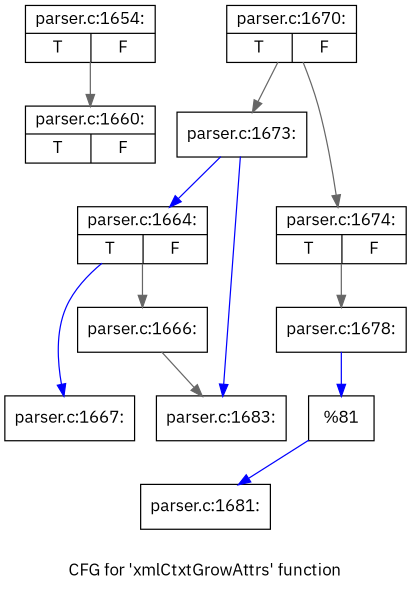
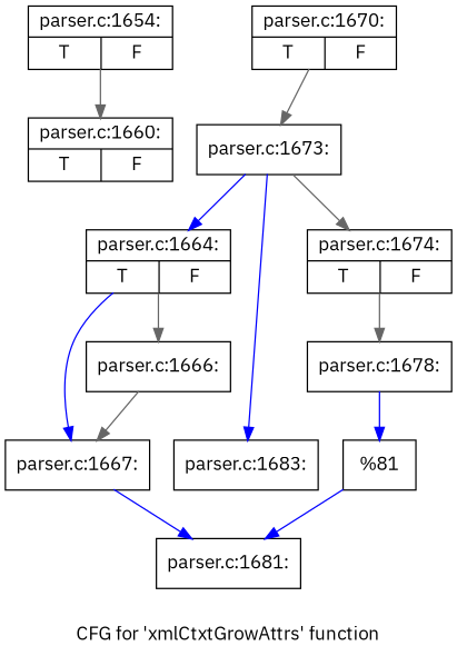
  digraph {
    fontname="IBM Plex Sans"
    label="CFG for 'xmlCtxtGrowAttrs' function"
    node [fontname="IBM Plex Sans" shape=record]
    edge [color=gray40 fontname="IBM Plex Sans"]
    n1 [label="{parser.c:1654:|{<s0>T|<s1>F}}"]
    n2 [label="{parser.c:1660:|{<s0>T|<s1>F}}"]
    n3 [label="{parser.c:1664:|{<s0>T|<s1>F}}"]
    n4 [label="{parser.c:1666:}"]
    n5 [label="{parser.c:1667:}"]
    n6 [label="{parser.c:1670:|{<s0>T|<s1>F}}"]
    n7 [label="{parser.c:1673:}"]
    n8 [label="{parser.c:1674:|{<s0>T|<s1>F}}"]
    n9 [label="{%81}"]
    n10 [label="{parser.c:1681:}"]
    n11 [label="{parser.c:1683:}"]
    n12 [label="{parser.c:1678:}"]
    n1 -> n2
    n3 -> n4
    n3 -> n5 [color=blue]
-   n4 -> n11
+   n4 -> n5
+   n5 -> n10 [color=blue]
    n6 -> n7
-   n6 -> n8
+   n7 -> n8
    n7 -> n3 [color=blue]
    n7 -> n11 [color=blue]
    n8 -> n12
    n9 -> n10 [color=blue]
    n12 -> n9 [color=blue]
  }
